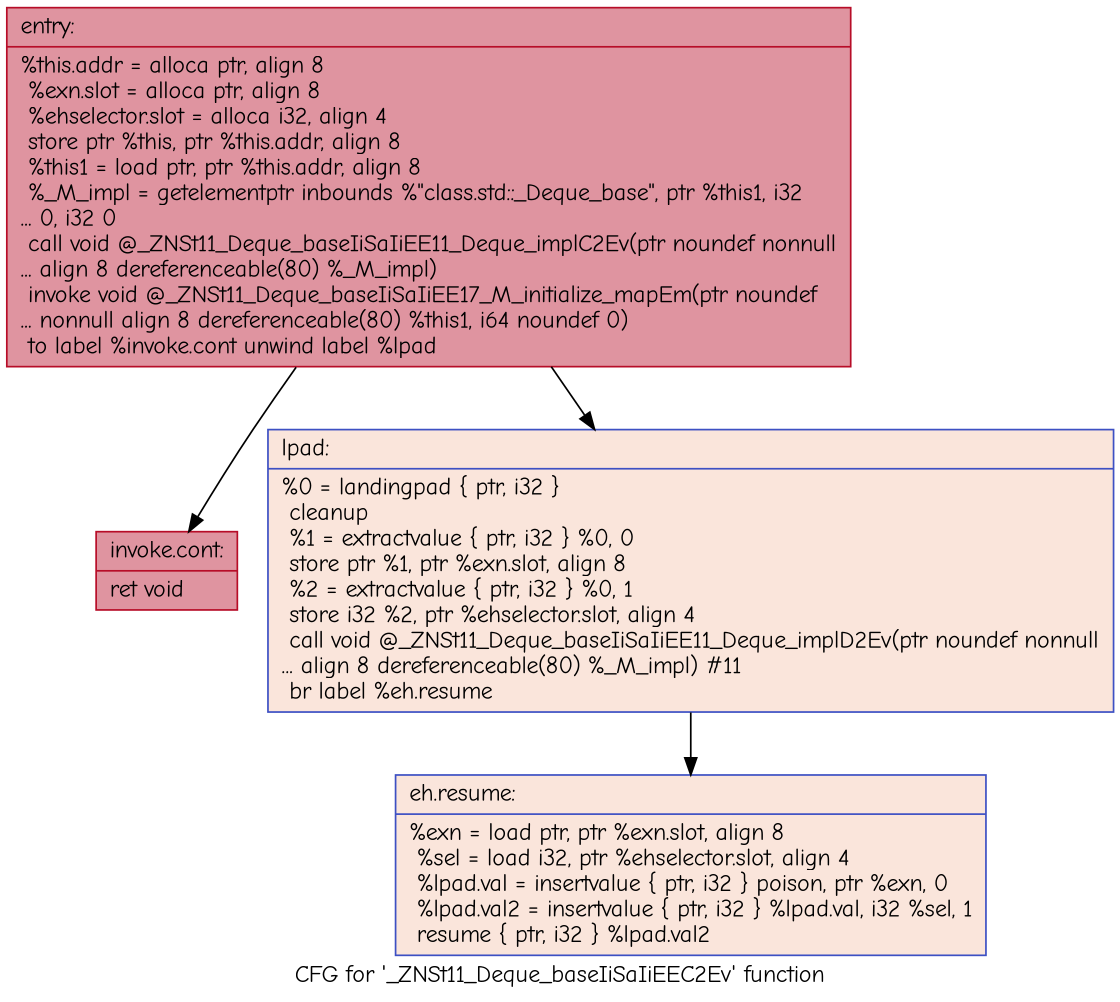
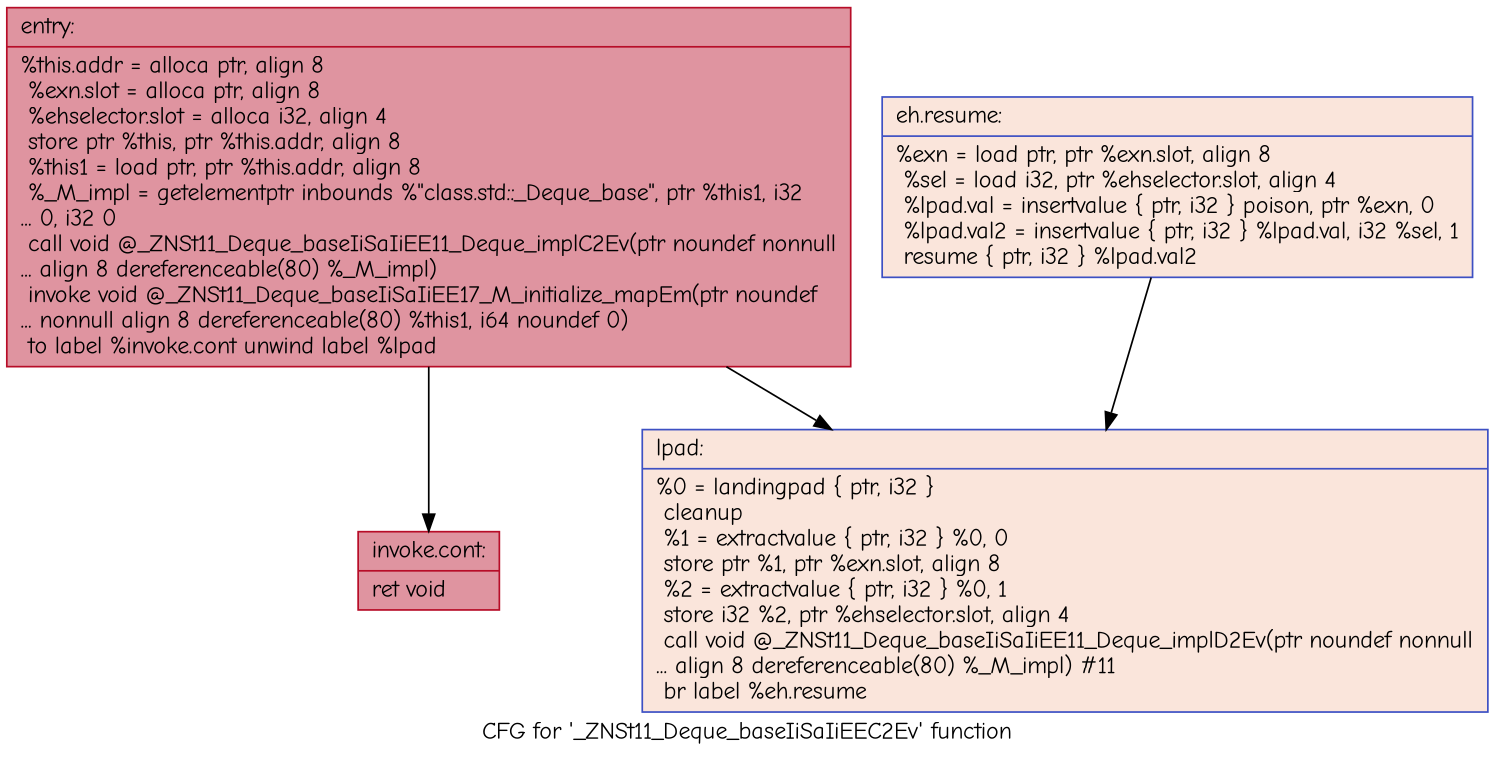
  digraph {
    label="CFG for '_ZNSt11_Deque_baseIiSaIiEEC2Ev' function"
    fontname="Comic Neue"
    node [color="#b70d28ff" fillcolor="#b70d2870" fontname="Comic Neue" shape=record style=filled]
    edge [fontname="Comic Neue"]
    n1 [label="{entry:\l|  %this.addr = alloca ptr, align 8\l  %exn.slot = alloca ptr, align 8\l  %ehselector.slot = alloca i32, align 4\l  store ptr %this, ptr %this.addr, align 8\l  %this1 = load ptr, ptr %this.addr, align 8\l  %_M_impl = getelementptr inbounds %\"class.std::_Deque_base\", ptr %this1, i32\l... 0, i32 0\l  call void @_ZNSt11_Deque_baseIiSaIiEE11_Deque_implC2Ev(ptr noundef nonnull\l... align 8 dereferenceable(80) %_M_impl)\l  invoke void @_ZNSt11_Deque_baseIiSaIiEE17_M_initialize_mapEm(ptr noundef\l... nonnull align 8 dereferenceable(80) %this1, i64 noundef 0)\l          to label %invoke.cont unwind label %lpad\l}"]
    n2 [label="{invoke.cont:\l|  ret void\l}"]
    n3 [color="#3d50c3ff" fillcolor="#f4c5ad70" label="{lpad:\l|  %0 = landingpad \{ ptr, i32 \}\l          cleanup\l  %1 = extractvalue \{ ptr, i32 \} %0, 0\l  store ptr %1, ptr %exn.slot, align 8\l  %2 = extractvalue \{ ptr, i32 \} %0, 1\l  store i32 %2, ptr %ehselector.slot, align 4\l  call void @_ZNSt11_Deque_baseIiSaIiEE11_Deque_implD2Ev(ptr noundef nonnull\l... align 8 dereferenceable(80) %_M_impl) #11\l  br label %eh.resume\l}"]
    n4 [color="#3d50c3ff" fillcolor="#f4c5ad70" label="{eh.resume:\l|  %exn = load ptr, ptr %exn.slot, align 8\l  %sel = load i32, ptr %ehselector.slot, align 4\l  %lpad.val = insertvalue \{ ptr, i32 \} poison, ptr %exn, 0\l  %lpad.val2 = insertvalue \{ ptr, i32 \} %lpad.val, i32 %sel, 1\l  resume \{ ptr, i32 \} %lpad.val2\l}"]
    n1 -> n2
    n1 -> n3
-   n3 -> n4
+   n4 -> n3
  }
